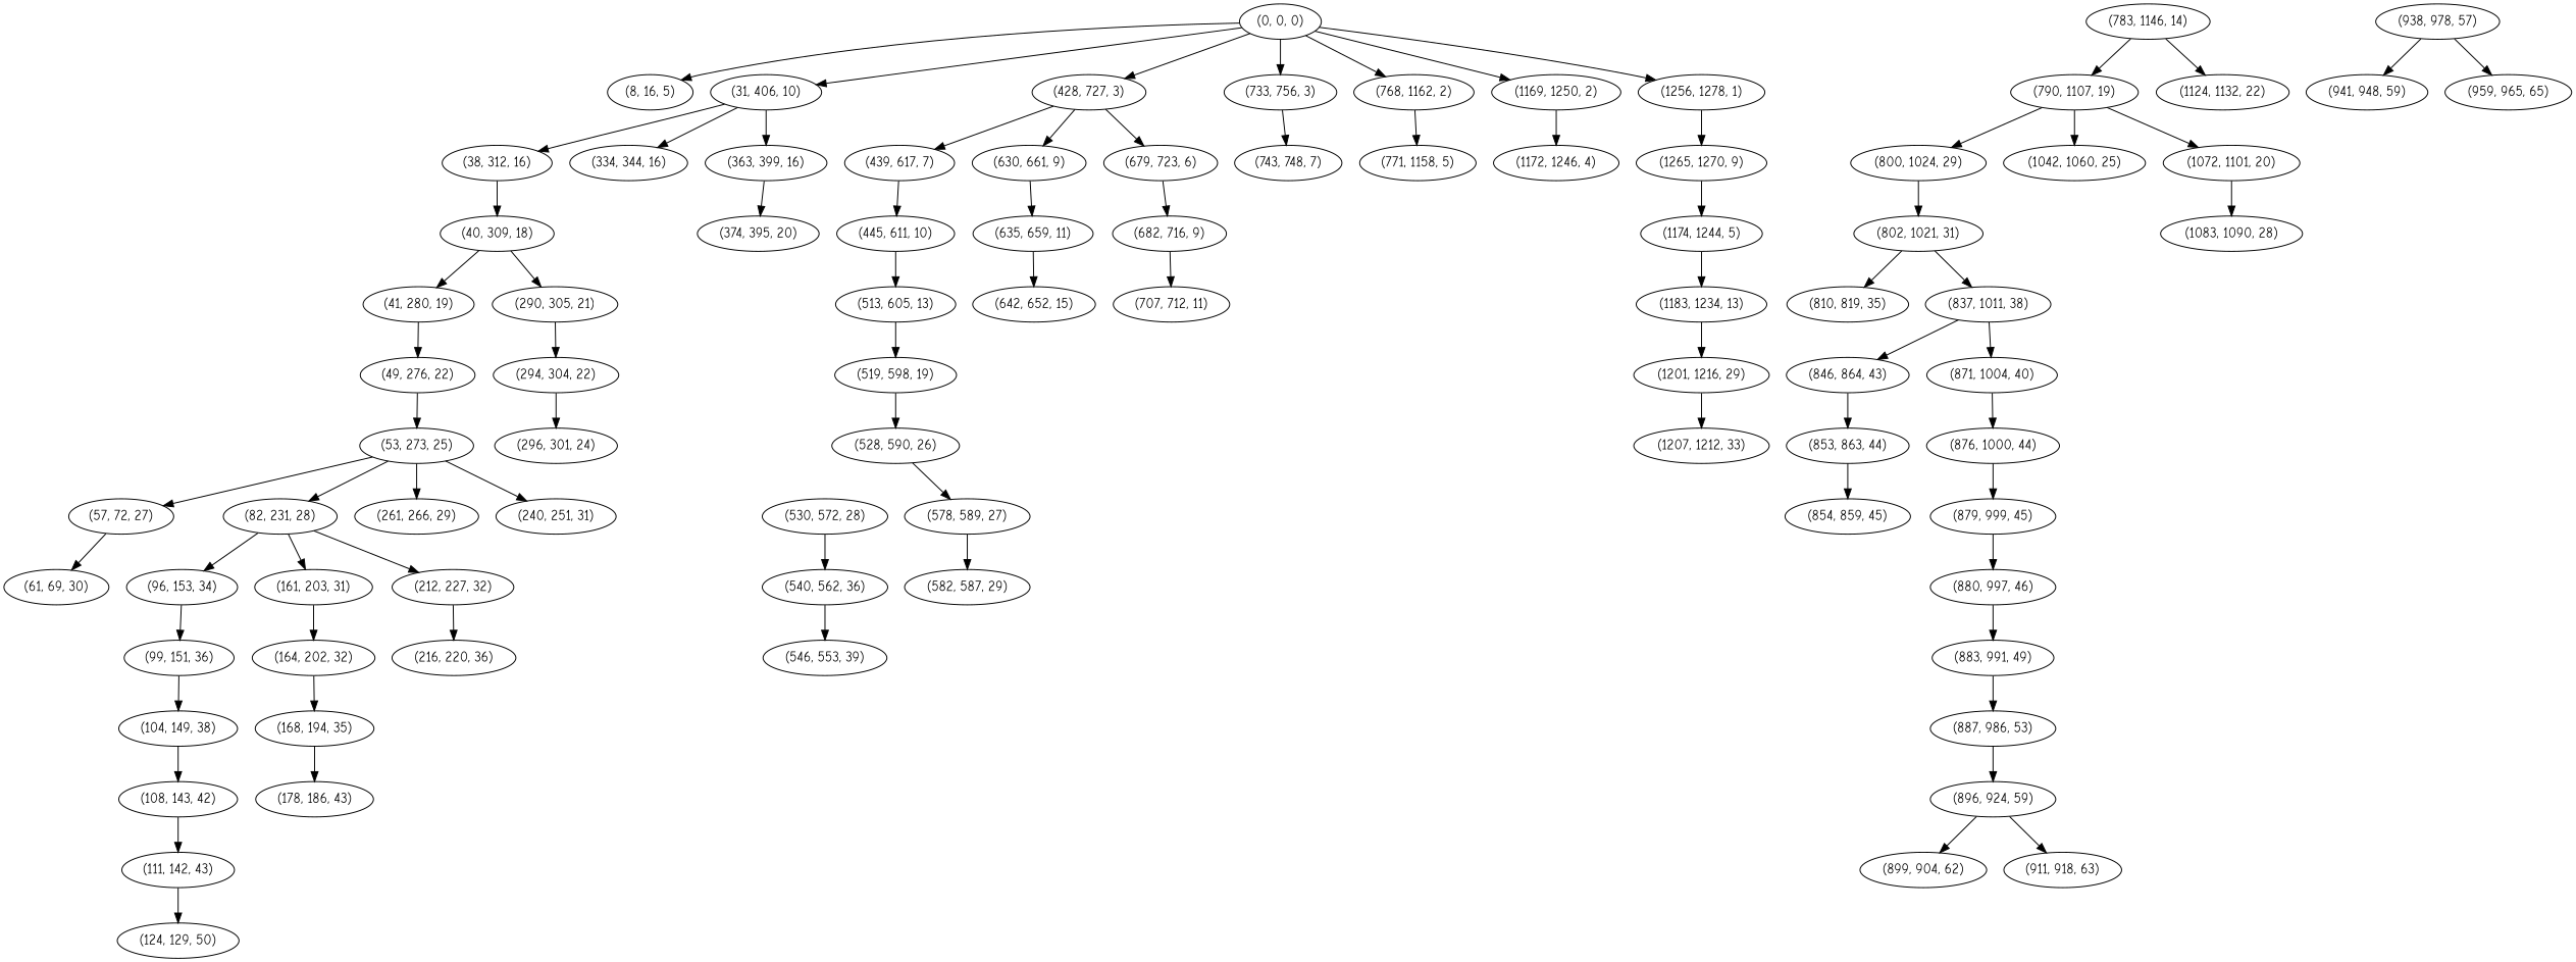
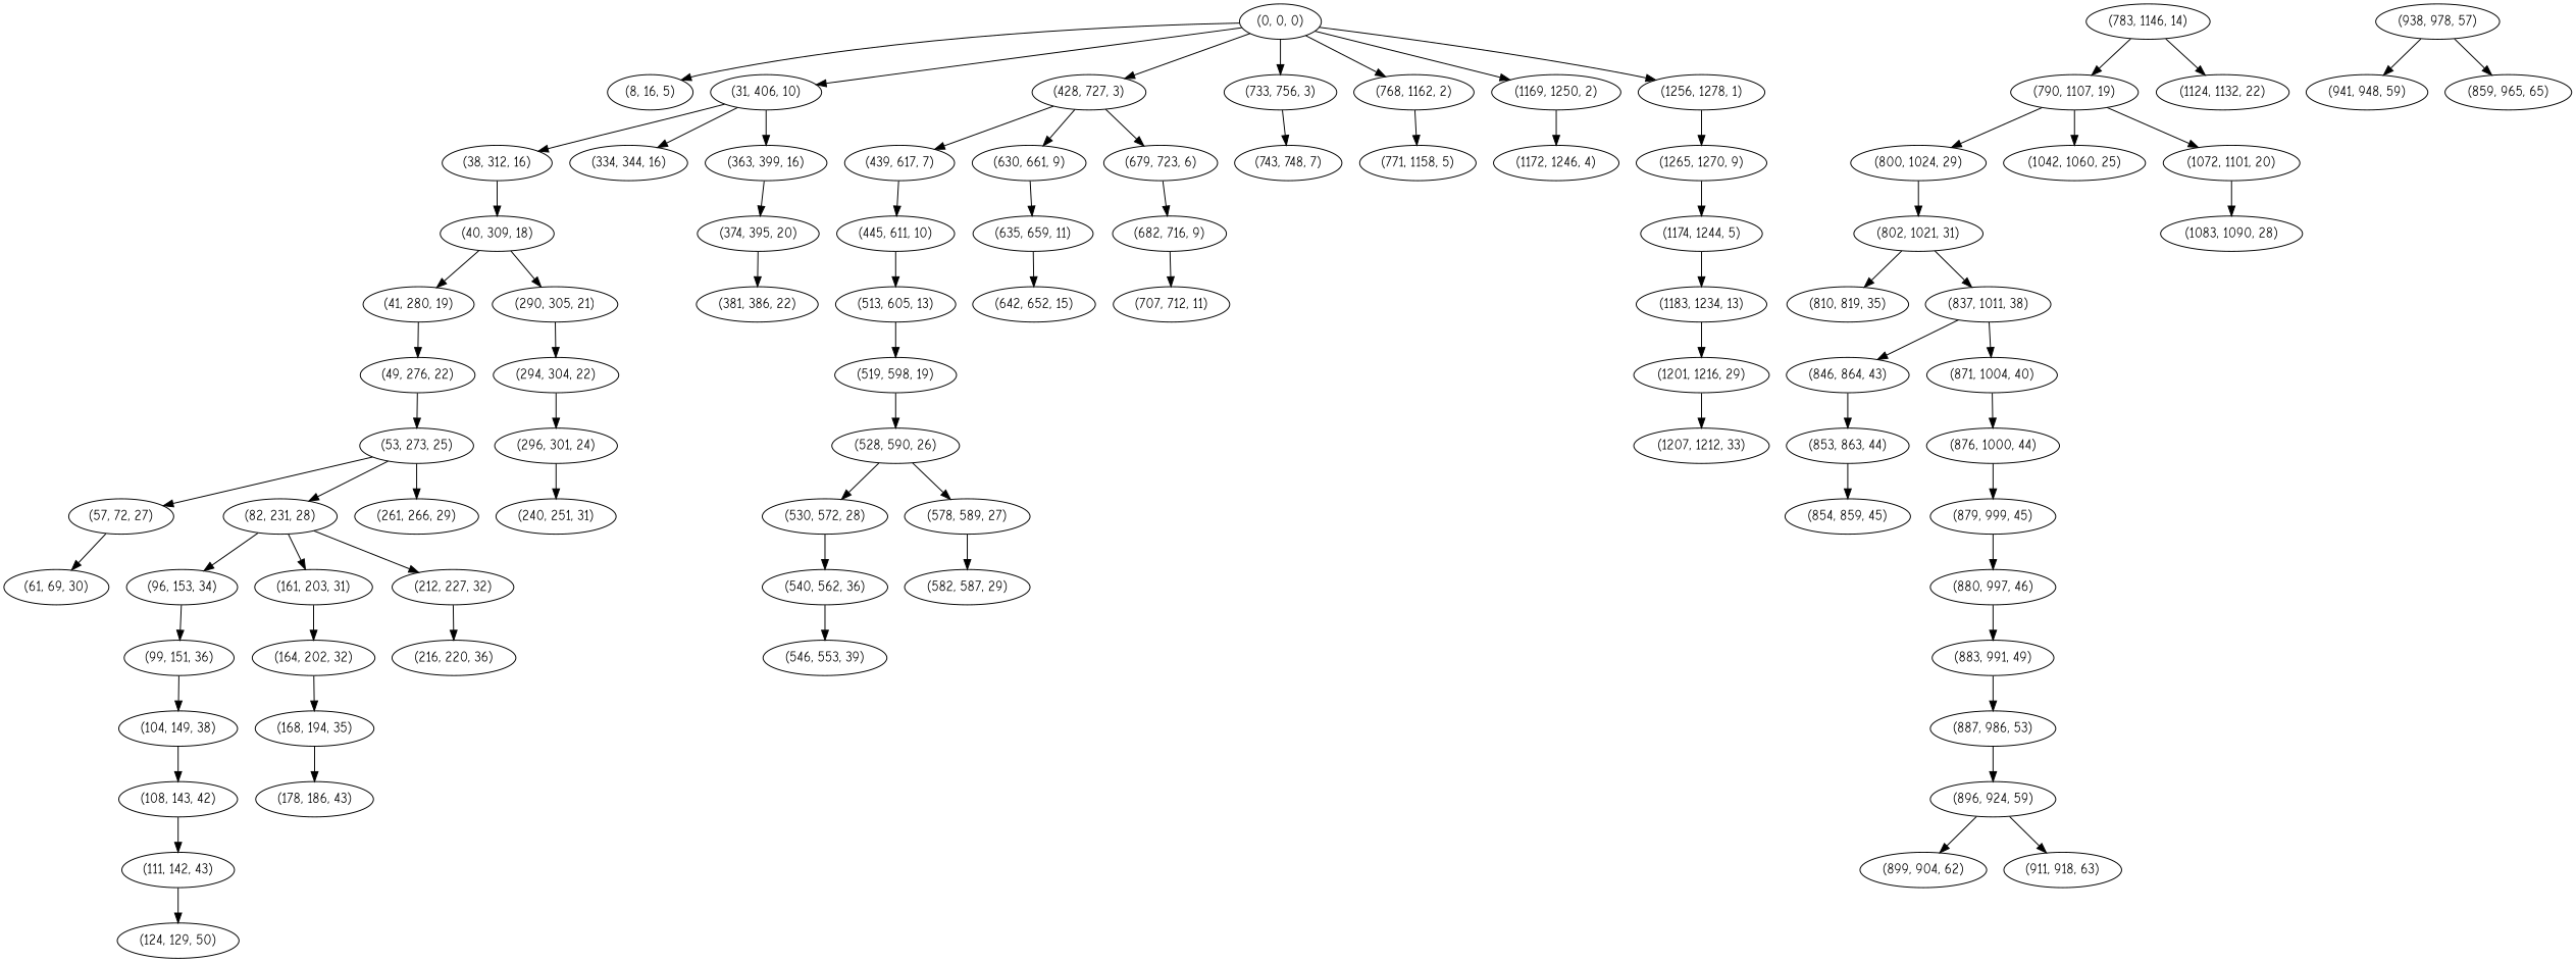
  digraph {
    fontname="Comic Neue"
    node [fontname="Comic Neue"]
    edge [fontname="Comic Neue"]
    "(0, 0, 0)"
    "(8, 16, 5)"
    "(31, 406, 10)"
    "(428, 727, 3)"
    "(733, 756, 3)"
    "(768, 1162, 2)"
    "(1169, 1250, 2)"
    "(1256, 1278, 1)"
    "(38, 312, 16)"
    "(334, 344, 16)"
    "(363, 399, 16)"
    "(439, 617, 7)"
    "(630, 661, 9)"
    "(679, 723, 6)"
    "(743, 748, 7)"
    "(771, 1158, 5)"
    "(1172, 1246, 4)"
    "(1265, 1270, 9)"
    "(40, 309, 18)"
    "(374, 395, 20)"
    "(41, 280, 19)"
    "(290, 305, 21)"
    "(49, 276, 22)"
    "(294, 304, 22)"
    "(53, 273, 25)"
    "(57, 72, 27)"
    "(82, 231, 28)"
    "(240, 251, 31)"
    "(261, 266, 29)"
    "(61, 69, 30)"
    "(96, 153, 34)"
    "(161, 203, 31)"
    "(212, 227, 32)"
    "(99, 151, 36)"
    "(164, 202, 32)"
    "(216, 220, 36)"
    "(104, 149, 38)"
    "(108, 143, 42)"
    "(111, 142, 43)"
    "(124, 129, 50)"
    "(168, 194, 35)"
    "(178, 186, 43)"
    "(296, 301, 24)"
+   "(381, 386, 22)"
    "(445, 611, 10)"
    "(635, 659, 11)"
    "(682, 716, 9)"
    "(513, 605, 13)"
    "(519, 598, 19)"
    "(528, 590, 26)"
    "(530, 572, 28)"
    "(578, 589, 27)"
    "(540, 562, 36)"
    "(582, 587, 29)"
    "(546, 553, 39)"
    "(642, 652, 15)"
    "(707, 712, 11)"
    "(783, 1146, 14)"
    "(790, 1107, 19)"
    "(1124, 1132, 22)"
    "(800, 1024, 29)"
    "(1042, 1060, 25)"
    "(1072, 1101, 20)"
    "(802, 1021, 31)"
    "(1083, 1090, 28)"
    "(810, 819, 35)"
    "(837, 1011, 38)"
    "(846, 864, 43)"
    "(871, 1004, 40)"
    "(853, 863, 44)"
    "(876, 1000, 44)"
    "(854, 859, 45)"
    "(879, 999, 45)"
    "(880, 997, 46)"
    "(883, 991, 49)"
    "(887, 986, 53)"
    "(896, 924, 59)"
    "(899, 904, 62)"
    "(911, 918, 63)"
    "(938, 978, 57)"
    "(941, 948, 59)"
-   "(959, 965, 65)"
+   "(959, 965, 65)" [label="(859, 965, 65)"]
    "(1174, 1244, 5)"
    "(1183, 1234, 13)"
    "(1201, 1216, 29)"
    "(1207, 1212, 33)"
    "(0, 0, 0)" -> "(8, 16, 5)"
    "(0, 0, 0)" -> "(31, 406, 10)"
    "(0, 0, 0)" -> "(428, 727, 3)"
    "(0, 0, 0)" -> "(733, 756, 3)"
    "(0, 0, 0)" -> "(768, 1162, 2)"
    "(0, 0, 0)" -> "(1169, 1250, 2)"
    "(0, 0, 0)" -> "(1256, 1278, 1)"
    "(31, 406, 10)" -> "(38, 312, 16)"
    "(31, 406, 10)" -> "(334, 344, 16)"
    "(31, 406, 10)" -> "(363, 399, 16)"
    "(428, 727, 3)" -> "(439, 617, 7)"
    "(428, 727, 3)" -> "(630, 661, 9)"
    "(428, 727, 3)" -> "(679, 723, 6)"
    "(733, 756, 3)" -> "(743, 748, 7)"
    "(768, 1162, 2)" -> "(771, 1158, 5)"
    "(1169, 1250, 2)" -> "(1172, 1246, 4)"
    "(1256, 1278, 1)" -> "(1265, 1270, 9)"
    "(38, 312, 16)" -> "(40, 309, 18)"
    "(363, 399, 16)" -> "(374, 395, 20)"
    "(439, 617, 7)" -> "(445, 611, 10)"
    "(630, 661, 9)" -> "(635, 659, 11)"
    "(679, 723, 6)" -> "(682, 716, 9)"
    "(1265, 1270, 9)" -> "(1174, 1244, 5)"
    "(40, 309, 18)" -> "(41, 280, 19)"
    "(40, 309, 18)" -> "(290, 305, 21)"
+   "(374, 395, 20)" -> "(381, 386, 22)"
    "(41, 280, 19)" -> "(49, 276, 22)"
    "(290, 305, 21)" -> "(294, 304, 22)"
    "(49, 276, 22)" -> "(53, 273, 25)"
    "(294, 304, 22)" -> "(296, 301, 24)"
    "(53, 273, 25)" -> "(57, 72, 27)"
    "(53, 273, 25)" -> "(82, 231, 28)"
-   "(53, 273, 25)" -> "(240, 251, 31)"
+   "(296, 301, 24)" -> "(240, 251, 31)"
    "(53, 273, 25)" -> "(261, 266, 29)"
    "(57, 72, 27)" -> "(61, 69, 30)"
    "(82, 231, 28)" -> "(96, 153, 34)"
    "(82, 231, 28)" -> "(161, 203, 31)"
    "(82, 231, 28)" -> "(212, 227, 32)"
    "(96, 153, 34)" -> "(99, 151, 36)"
    "(161, 203, 31)" -> "(164, 202, 32)"
    "(212, 227, 32)" -> "(216, 220, 36)"
    "(99, 151, 36)" -> "(104, 149, 38)"
    "(164, 202, 32)" -> "(168, 194, 35)"
    "(104, 149, 38)" -> "(108, 143, 42)"
    "(108, 143, 42)" -> "(111, 142, 43)"
    "(111, 142, 43)" -> "(124, 129, 50)"
    "(168, 194, 35)" -> "(178, 186, 43)"
    "(445, 611, 10)" -> "(513, 605, 13)"
    "(635, 659, 11)" -> "(642, 652, 15)"
    "(682, 716, 9)" -> "(707, 712, 11)"
    "(513, 605, 13)" -> "(519, 598, 19)"
    "(519, 598, 19)" -> "(528, 590, 26)"
+   "(528, 590, 26)" -> "(530, 572, 28)"
    "(528, 590, 26)" -> "(578, 589, 27)"
    "(530, 572, 28)" -> "(540, 562, 36)"
    "(578, 589, 27)" -> "(582, 587, 29)"
    "(540, 562, 36)" -> "(546, 553, 39)"
    "(783, 1146, 14)" -> "(790, 1107, 19)"
    "(783, 1146, 14)" -> "(1124, 1132, 22)"
    "(790, 1107, 19)" -> "(800, 1024, 29)"
    "(790, 1107, 19)" -> "(1042, 1060, 25)"
    "(790, 1107, 19)" -> "(1072, 1101, 20)"
    "(800, 1024, 29)" -> "(802, 1021, 31)"
    "(1072, 1101, 20)" -> "(1083, 1090, 28)"
    "(802, 1021, 31)" -> "(810, 819, 35)"
    "(802, 1021, 31)" -> "(837, 1011, 38)"
    "(837, 1011, 38)" -> "(846, 864, 43)"
    "(837, 1011, 38)" -> "(871, 1004, 40)"
    "(846, 864, 43)" -> "(853, 863, 44)"
    "(871, 1004, 40)" -> "(876, 1000, 44)"
    "(853, 863, 44)" -> "(854, 859, 45)"
    "(876, 1000, 44)" -> "(879, 999, 45)"
    "(879, 999, 45)" -> "(880, 997, 46)"
    "(880, 997, 46)" -> "(883, 991, 49)"
    "(883, 991, 49)" -> "(887, 986, 53)"
    "(887, 986, 53)" -> "(896, 924, 59)"
    "(896, 924, 59)" -> "(899, 904, 62)"
    "(896, 924, 59)" -> "(911, 918, 63)"
    "(938, 978, 57)" -> "(941, 948, 59)"
    "(938, 978, 57)" -> "(959, 965, 65)"
    "(1174, 1244, 5)" -> "(1183, 1234, 13)"
    "(1183, 1234, 13)" -> "(1201, 1216, 29)"
    "(1201, 1216, 29)" -> "(1207, 1212, 33)"
  }
